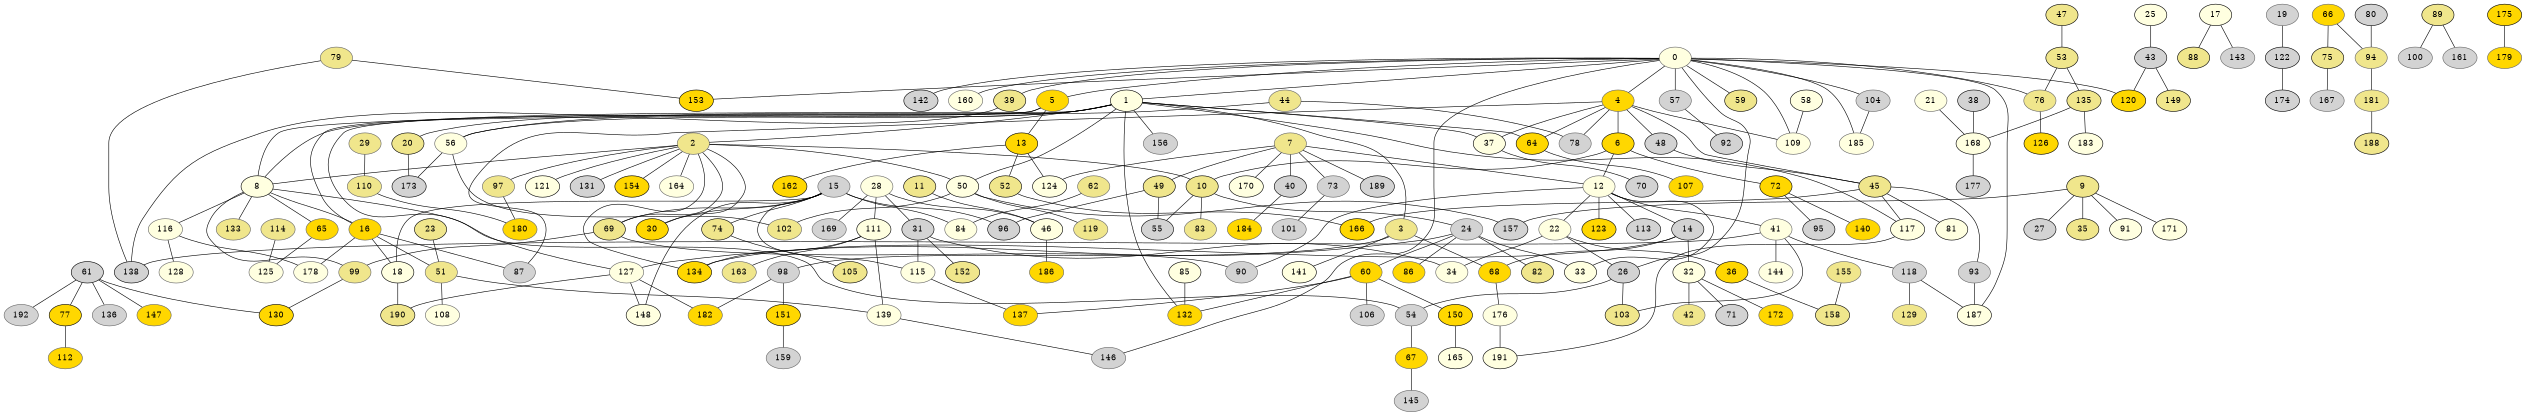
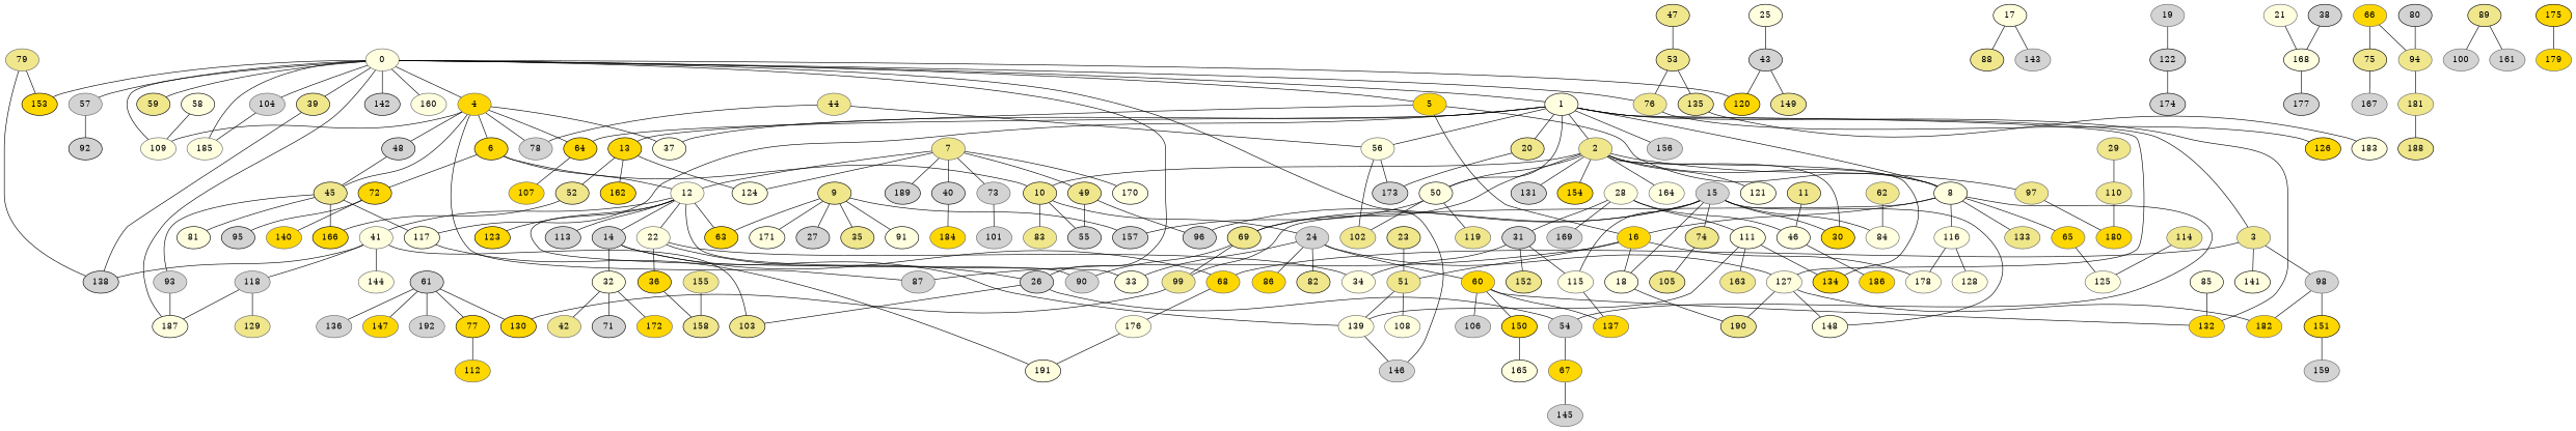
  graph {
    node [color=black fillcolor=lightgrey style=filled]
    0 [color=gray40 fillcolor=lightyellow]
    1 [fillcolor=lightyellow]
    4 [color=gray40 fillcolor=gold]
    5 [color=gray40 fillcolor=gold]
    26
    39 [fillcolor=khaki]
    57 [color=gray40]
    59 [fillcolor=khaki]
    76 [color=gray40 fillcolor=khaki]
    104 [color=gray40]
    109 [color=gray40 fillcolor=lightyellow]
    120 [fillcolor=gold]
    142
    146 [color=gray40]
    153 [fillcolor=gold]
    160 [color=gray40 fillcolor=lightyellow]
    185 [color=gray40 fillcolor=lightyellow]
    187 [fillcolor=lightyellow]
    2 [color=gray40 fillcolor=khaki]
    3 [color=gray40 fillcolor=khaki]
    8 [fillcolor=lightyellow]
    20 [fillcolor=khaki]
    37 [fillcolor=lightyellow]
    50 [fillcolor=lightyellow]
    56 [color=gray40 fillcolor=lightyellow]
    64 [fillcolor=gold]
    117 [fillcolor=lightyellow]
    127 [color=gray40 fillcolor=lightyellow]
    132 [color=gray40 fillcolor=gold]
    156 [color=gray40]
    45 [fillcolor=khaki]
    6 [fillcolor=gold]
    48
    78 [color=gray40]
    87 [color=gray40]
    13 [fillcolor=gold]
    16 [color=gray40 fillcolor=gold]
    54 [color=gray40]
    103 [fillcolor=khaki]
    138
    81 [fillcolor=lightyellow]
    93 [color=gray40]
    166 [fillcolor=gold]
    92
    126 [fillcolor=gold]
    10 [fillcolor=khaki]
    30 [fillcolor=gold]
    69 [fillcolor=khaki]
    97 [color=gray40 fillcolor=khaki]
    121 [fillcolor=lightyellow]
    131
    134 [fillcolor=gold]
    154 [fillcolor=gold]
    164 [color=gray40 fillcolor=lightyellow]
    68 [color=gray40 fillcolor=gold]
    98 [color=gray40]
    141 [fillcolor=lightyellow]
    65 [color=gray40 fillcolor=gold]
    99 [color=gray40 fillcolor=khaki]
    116 [color=gray40 fillcolor=lightyellow]
    133 [color=gray40 fillcolor=khaki]
    173
-   70
    157
    102 [color=gray40 fillcolor=khaki]
    119 [color=gray40 fillcolor=khaki]
    107 [color=gray40 fillcolor=gold]
    191 [fillcolor=lightyellow]
    148 [fillcolor=lightyellow]
    190 [fillcolor=khaki]
    182 [color=gray40 fillcolor=gold]
    171 [fillcolor=lightyellow]
    24 [color=gray40]
    55
    83 [color=gray40 fillcolor=khaki]
    90 [color=gray40]
    180 [color=gray40 fillcolor=gold]
    176 [color=gray40 fillcolor=lightyellow]
    151 [fillcolor=gold]
    12 [color=gray40 fillcolor=lightyellow]
    72 [fillcolor=gold]
    124 [fillcolor=lightyellow]
    52 [fillcolor=khaki]
    162 [fillcolor=gold]
    18 [fillcolor=lightyellow]
    51 [color=gray40 fillcolor=khaki]
    178 [color=gray40 fillcolor=lightyellow]
+   63 [fillcolor=gold]
    14
    22 [color=gray40 fillcolor=lightyellow]
    33 [fillcolor=lightyellow]
    41 [color=gray40 fillcolor=lightyellow]
    113
    123 [fillcolor=gold]
    140 [color=gray40 fillcolor=gold]
    95
    7 [color=gray40 fillcolor=khaki]
    40
    49 [fillcolor=khaki]
    73 [color=gray40]
    170 [fillcolor=lightyellow]
    189
    184 [color=gray40 fillcolor=gold]
    96
    101 [color=gray40]
    67 [color=gray40 fillcolor=gold]
    125 [color=gray40 fillcolor=lightyellow]
    130 [fillcolor=gold]
    128 [color=gray40 fillcolor=lightyellow]
    9 [fillcolor=khaki]
    27
    35 [fillcolor=khaki]
    91 [fillcolor=lightyellow]
    60 [color=gray40 fillcolor=gold]
    82 [fillcolor=khaki]
    86 [color=gray40 fillcolor=gold]
    11 [fillcolor=khaki]
    46 [fillcolor=lightyellow]
    186 [color=gray40 fillcolor=gold]
    32 [fillcolor=lightyellow]
    139 [color=gray40 fillcolor=lightyellow]
    34 [color=gray40 fillcolor=lightyellow]
    36 [fillcolor=gold]
    118 [color=gray40]
    144 [color=gray40 fillcolor=lightyellow]
    42 [color=gray40 fillcolor=khaki]
    71
    172 [color=gray40 fillcolor=gold]
    15 [color=gray40]
    74 [fillcolor=khaki]
    84 [color=gray40 fillcolor=lightyellow]
    115 [color=gray40 fillcolor=lightyellow]
    105 [fillcolor=khaki]
    137 [color=gray40 fillcolor=gold]
    108 [color=gray40 fillcolor=lightyellow]
    17 [fillcolor=lightyellow]
    88 [fillcolor=khaki]
    143 [color=gray40]
    23 [fillcolor=khaki]
    19 [color=gray40]
    122
    174
    21 [color=gray40 fillcolor=lightyellow]
    168 [fillcolor=lightyellow]
    177
    158 [fillcolor=khaki]
    106 [color=gray40]
    150 [fillcolor=gold]
    25 [fillcolor=lightyellow]
    43
    149 [fillcolor=khaki]
    28 [color=gray40 fillcolor=lightyellow]
    31
    111 [fillcolor=lightyellow]
    169 [color=gray40]
    152 [fillcolor=khaki]
    163 [color=gray40 fillcolor=khaki]
    29 [color=gray40 fillcolor=khaki]
    110 [color=gray40 fillcolor=khaki]
    112 [color=gray40 fillcolor=gold]
    38
    129 [color=gray40 fillcolor=khaki]
    44 [color=gray40 fillcolor=khaki]
    47 [fillcolor=khaki]
    53 [fillcolor=khaki]
    135 [fillcolor=khaki]
    183 [fillcolor=lightyellow]
    145 [color=gray40]
    58 [fillcolor=lightyellow]
    165 [fillcolor=lightyellow]
    77 [fillcolor=gold]
    61
    136 [color=gray40]
    147 [color=gray40 fillcolor=gold]
    192 [color=gray40]
    62 [color=gray40 fillcolor=khaki]
    66 [color=gray40 fillcolor=gold]
    75 [fillcolor=khaki]
    94 [color=gray40 fillcolor=khaki]
    167 [color=gray40]
    181 [color=gray40 fillcolor=khaki]
    79 [color=gray40 fillcolor=khaki]
    80
    85 [fillcolor=lightyellow]
    89 [fillcolor=khaki]
    100 [color=gray40]
    161 [color=gray40]
    188 [fillcolor=khaki]
    159 [color=gray40]
    114 [color=gray40 fillcolor=khaki]
    155 [color=gray40 fillcolor=khaki]
    175 [fillcolor=gold]
    179 [color=gray40 fillcolor=gold]
    0 -- 1
    0 -- 4
    0 -- 5
    0 -- 26
    0 -- 39
    0 -- 57
    0 -- 59
    0 -- 76
    0 -- 104
    0 -- 109
    0 -- 120
    0 -- 142
    0 -- 146
    0 -- 153
    0 -- 160
    0 -- 185
    0 -- 187
    1 -- 2
    1 -- 3
    1 -- 8
    1 -- 20
    1 -- 37
    1 -- 50
    1 -- 56
    1 -- 64
    1 -- 117
    1 -- 127
    1 -- 132
    1 -- 156
    4 -- 109
    4 -- 37
    4 -- 64
    4 -- 45
    4 -- 6
    4 -- 48
    4 -- 78
    4 -- 87
    5 -- 8
    5 -- 13
    5 -- 16
    26 -- 54
    26 -- 103
    39 -- 138
    57 -- 92
    76 -- 126
    104 -- 185
    2 -- 8
    2 -- 50
    2 -- 10
    2 -- 30
    2 -- 69
    2 -- 97
    2 -- 121
    2 -- 131
    2 -- 134
    2 -- 154
    2 -- 164
    3 -- 68
    3 -- 98
    3 -- 141
    8 -- 16
    8 -- 54
    8 -- 65
    8 -- 99
    8 -- 116
    8 -- 133
    20 -- 173
-   37 -- 70
    50 -- 157
    50 -- 102
    50 -- 119
    56 -- 173
    56 -- 102
    64 -- 107
    117 -- 191
    127 -- 148
    127 -- 190
    127 -- 182
    45 -- 117
    45 -- 81
    45 -- 93
    45 -- 166
    6 -- 10
    6 -- 12
    6 -- 72
    48 -- 45
    13 -- 124
    13 -- 52
    13 -- 162
    16 -- 87
    16 -- 18
    16 -- 51
    16 -- 178
    54 -- 67
    93 -- 187
    10 -- 24
    10 -- 55
    10 -- 83
    69 -- 99
    69 -- 90
    97 -- 180
    68 -- 176
    98 -- 182
    98 -- 151
    65 -- 125
    99 -- 130
    116 -- 178
    116 -- 128
    24 -- 127
    24 -- 33
    24 -- 60
    24 -- 82
    24 -- 86
    176 -- 191
    151 -- 159
    12 -- 90
+   12 -- 63
    12 -- 14
    12 -- 22
    12 -- 33
    12 -- 41
    12 -- 113
    12 -- 123
    72 -- 140
    72 -- 95
    52 -- 166
    18 -- 190
    51 -- 139
    51 -- 108
    14 -- 68
    14 -- 32
-   14 -- 134
+   14 -- 139
    22 -- 26
    22 -- 34
    22 -- 36
    41 -- 103
    41 -- 138
    41 -- 118
    41 -- 144
    7 -- 12
    7 -- 124
    7 -- 40
    7 -- 49
    7 -- 73
    7 -- 170
    7 -- 189
    40 -- 184
    49 -- 55
    49 -- 96
    73 -- 101
    67 -- 145
    9 -- 157
    9 -- 171
+   9 -- 63
    9 -- 27
    9 -- 35
    9 -- 91
    60 -- 132
    60 -- 137
    60 -- 106
    60 -- 150
    11 -- 46
    46 -- 186
    32 -- 42
    32 -- 71
    32 -- 172
    139 -- 146
    36 -- 158
    118 -- 187
    118 -- 129
    15 -- 30
    15 -- 69
    15 -- 148
    15 -- 18
    15 -- 96
    15 -- 74
    15 -- 84
    15 -- 115
    74 -- 105
    115 -- 137
    17 -- 88
    17 -- 143
    23 -- 51
    19 -- 122
    122 -- 174
    21 -- 168
    168 -- 177
    150 -- 165
    25 -- 43
    43 -- 120
    43 -- 149
    28 -- 46
    28 -- 31
    28 -- 111
    28 -- 169
    31 -- 34
    31 -- 115
    31 -- 152
    111 -- 134
    111 -- 139
    111 -- 163
    29 -- 110
    110 -- 180
    38 -- 168
    44 -- 56
    44 -- 78
    47 -- 53
    53 -- 76
    53 -- 135
-   135 -- 168
    135 -- 183
    58 -- 109
    77 -- 112
    61 -- 130
    61 -- 77
    61 -- 136
    61 -- 147
    61 -- 192
    62 -- 84
    66 -- 75
    66 -- 94
    75 -- 167
    94 -- 181
    181 -- 188
    79 -- 153
    79 -- 138
    80 -- 94
    85 -- 132
    89 -- 100
    89 -- 161
    114 -- 125
    155 -- 158
    175 -- 179
  }
